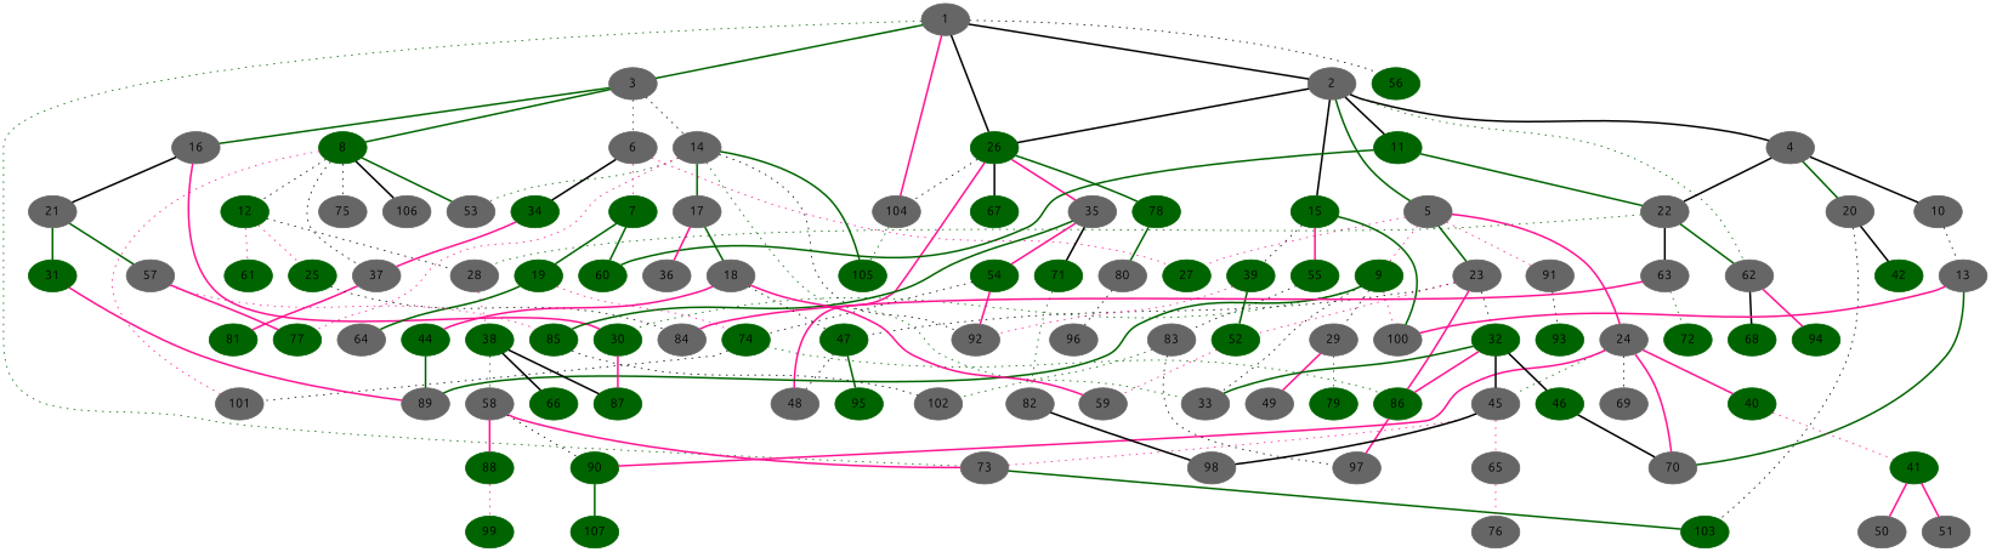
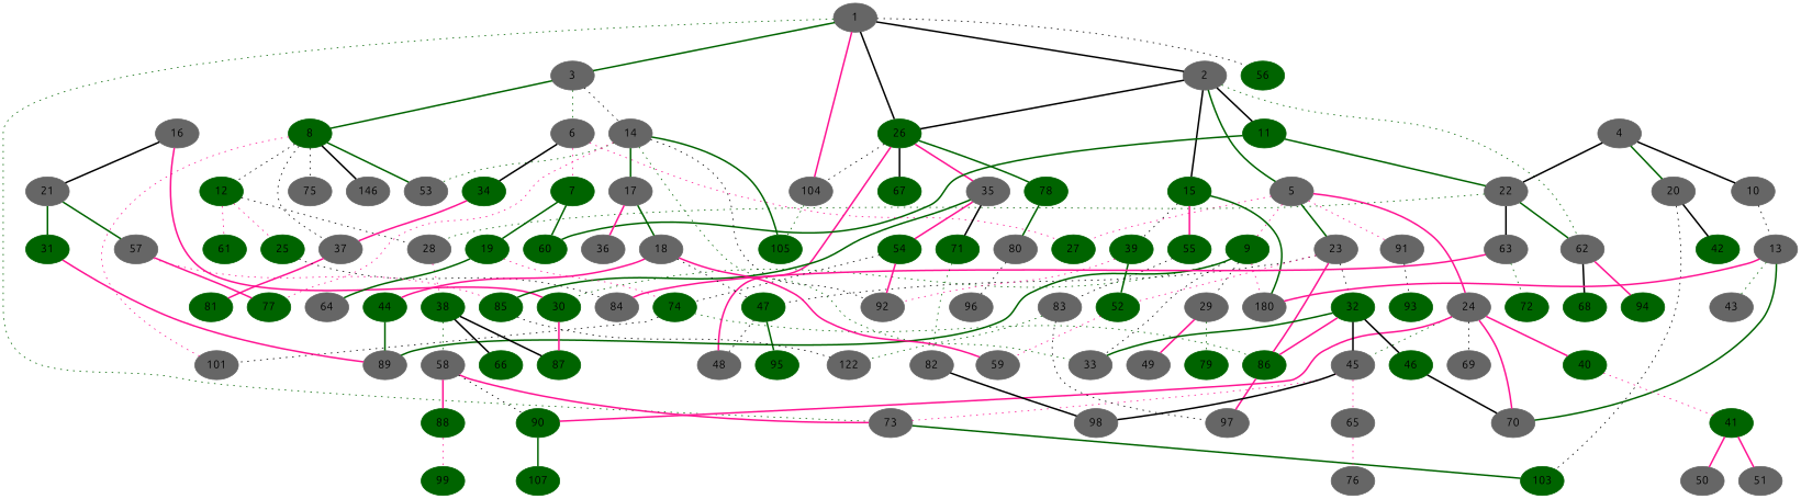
  graph {
    fontname=Ubuntu
    node [color=gray40 fontname=Ubuntu style=filled]
    edge [color=deeppink fontname=Ubuntu style=bold]
    1
    2
    3
    26 [color=darkgreen]
    56 [color=darkgreen]
    73
    104
    4
    5
    11 [color=darkgreen]
    15 [color=darkgreen]
    62
    6
    8 [color=darkgreen]
    14
    16
    35
    48
    67 [color=darkgreen]
    78 [color=darkgreen]
    103 [color=darkgreen]
    105 [color=darkgreen]
    10
    20
    22
    9 [color=darkgreen]
    23
    24
    27 [color=darkgreen]
    91
    60 [color=darkgreen]
-   100
+   100 [label=180]
    39 [color=darkgreen]
    55 [color=darkgreen]
    68 [color=darkgreen]
    94 [color=darkgreen]
    7 [color=darkgreen]
    34 [color=darkgreen]
    12 [color=darkgreen]
    37
    53
    75
    101
-   106
+   106 [label=146]
    33
    17
    77 [color=darkgreen]
    92
    30 [color=darkgreen]
    21
    13
    42 [color=darkgreen]
    28
    63
    29
    89
    47 [color=darkgreen]
    32 [color=darkgreen]
    52 [color=darkgreen]
    86 [color=darkgreen]
    70
    40 [color=darkgreen]
    45
    69
    90 [color=darkgreen]
    93 [color=darkgreen]
    19 [color=darkgreen]
    64
    74 [color=darkgreen]
    25 [color=darkgreen]
    61 [color=darkgreen]
    81 [color=darkgreen]
    49
    79 [color=darkgreen]
    87 [color=darkgreen]
+   43
    84
    38 [color=darkgreen]
    72 [color=darkgreen]
    18
    36
    83
    31 [color=darkgreen]
    57
    44 [color=darkgreen]
    59
    95 [color=darkgreen]
    85 [color=darkgreen]
    46 [color=darkgreen]
    97
    41 [color=darkgreen]
    65
    98
    107 [color=darkgreen]
    54 [color=darkgreen]
    71 [color=darkgreen]
    80
    58
    66 [color=darkgreen]
    82
-   102
+   102 [label=122]
    88 [color=darkgreen]
    50
    51
    76
    99 [color=darkgreen]
    96
    1 -- 2 [color=black]
    1 -- 3 [color=darkgreen]
    1 -- 26 [color=black]
    1 -- 56 [color=black style=dotted]
    1 -- 73 [color=darkgreen style=dotted]
    1 -- 104
    2 -- 26 [color=black]
-   2 -- 4 [color=black]
    2 -- 5 [color=darkgreen]
    2 -- 11 [color=black]
    2 -- 15 [color=black]
    2 -- 62 [color=darkgreen style=dotted]
    3 -- 6 [color=darkgreen style=dotted]
    3 -- 8 [color=darkgreen]
    3 -- 14 [color=black style=dotted]
-   3 -- 16 [color=darkgreen]
    26 -- 104 [color=black style=dotted]
    26 -- 35
    26 -- 48
    26 -- 67 [color=black]
    26 -- 78 [color=darkgreen]
    73 -- 103 [color=darkgreen]
    104 -- 105 [color=darkgreen style=dotted]
    4 -- 10 [color=black]
    4 -- 20 [color=darkgreen]
    4 -- 22 [color=black]
    5 -- 9 [style=dotted]
    5 -- 23 [color=darkgreen]
    5 -- 24
    5 -- 27 [style=dotted]
    5 -- 91 [style=dotted]
    11 -- 22 [color=darkgreen]
    11 -- 60 [color=darkgreen]
    15 -- 100 [color=darkgreen]
    15 -- 39 [color=black style=dotted]
    15 -- 55
    62 -- 68 [color=black]
    62 -- 94
    6 -- 27 [style=dotted]
    6 -- 7 [style=dotted]
    6 -- 34 [color=black]
    8 -- 12 [color=black style=dotted]
    8 -- 37 [color=black style=dotted]
    8 -- 53 [color=darkgreen]
    8 -- 75 [color=black style=dotted]
    8 -- 101 [style=dotted]
    8 -- 106 [color=black]
    14 -- 105 [color=darkgreen]
    14 -- 53 [color=darkgreen style=dotted]
    14 -- 33 [color=darkgreen style=dotted]
    14 -- 17 [color=darkgreen]
    14 -- 77 [style=dotted]
    14 -- 92 [color=black style=dotted]
    16 -- 30
    16 -- 21 [color=black]
    35 -- 85 [color=darkgreen]
    35 -- 54
    35 -- 71 [color=black]
    78 -- 80 [color=darkgreen]
    10 -- 13 [color=black style=dotted]
    20 -- 103 [color=black style=dotted]
    20 -- 42 [color=black]
    22 -- 62 [color=darkgreen]
    22 -- 28 [color=darkgreen style=dotted]
    22 -- 63 [color=black]
    9 -- 100 [style=dotted]
    9 -- 33 [color=black style=dotted]
    9 -- 30 [color=darkgreen style=dotted]
    9 -- 29 [color=black style=dotted]
    9 -- 89 [color=darkgreen]
    23 -- 47 [color=black style=dotted]
    23 -- 32 [color=black style=dotted]
    23 -- 52 [style=dotted]
    23 -- 86
    24 -- 70
    24 -- 40
    24 -- 45 [color=darkgreen style=dotted]
    24 -- 69 [color=black style=dotted]
    24 -- 90
    91 -- 93 [color=black style=dotted]
    39 -- 92 [style=dotted]
    39 -- 52 [color=darkgreen]
    55 -- 83 [color=black style=dotted]
    7 -- 60 [color=darkgreen]
    7 -- 19 [color=darkgreen]
    34 -- 37
    12 -- 28 [color=black style=dotted]
    12 -- 25 [style=dotted]
    12 -- 61 [style=dotted]
    37 -- 81
    17 -- 18 [color=darkgreen]
    17 -- 36
    30 -- 87
    21 -- 31 [color=darkgreen]
    21 -- 57 [color=darkgreen]
    13 -- 100
    13 -- 70 [color=darkgreen]
+   13 -- 43 [color=darkgreen style=dotted]
    28 -- 38 [style=dotted]
    63 -- 84
    63 -- 72 [color=darkgreen style=dotted]
    29 -- 49
    29 -- 79 [color=darkgreen style=dotted]
    47 -- 48 [color=black style=dotted]
    47 -- 95 [color=darkgreen]
    32 -- 33 [color=darkgreen]
    32 -- 86
    32 -- 45 [color=black]
    32 -- 46 [color=black]
    52 -- 59 [style=dotted]
    86 -- 97
    40 -- 41 [style=dotted]
    45 -- 73 [style=dotted]
    45 -- 65 [style=dotted]
    45 -- 98 [color=black]
    90 -- 107 [color=darkgreen]
    19 -- 64 [color=darkgreen]
    19 -- 74 [style=dotted]
    74 -- 101 [color=black style=dotted]
    74 -- 86 [color=darkgreen style=dotted]
    25 -- 84 [color=black style=dotted]
    38 -- 87 [color=black]
    38 -- 58 [color=darkgreen style=dotted]
    38 -- 66 [color=black]
    18 -- 47 [color=black style=dotted]
    18 -- 44
    18 -- 59
    83 -- 97 [color=black style=dotted]
    83 -- 102 [color=darkgreen style=dotted]
    31 -- 89
    57 -- 77
    57 -- 85 [style=dotted]
    44 -- 89 [color=darkgreen]
    85 -- 102 [color=black style=dotted]
    46 -- 70 [color=black]
    41 -- 50
    41 -- 51
    65 -- 76 [style=dotted]
    54 -- 92
    54 -- 74 [color=black style=dotted]
    71 -- 82 [color=darkgreen style=dotted]
    80 -- 96 [color=black style=dotted]
    58 -- 73
    58 -- 90 [color=black style=dotted]
    58 -- 88
    82 -- 98 [color=black]
    88 -- 99 [style=dotted]
  }
